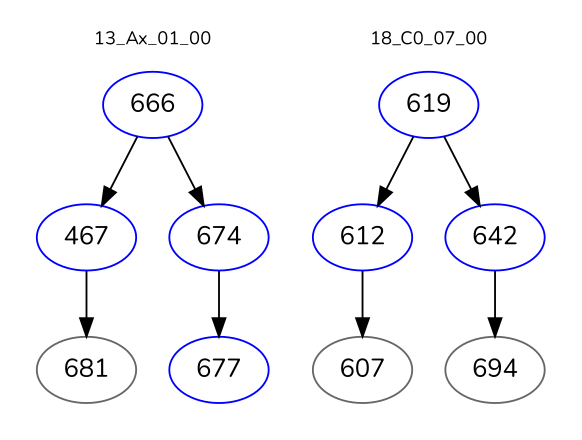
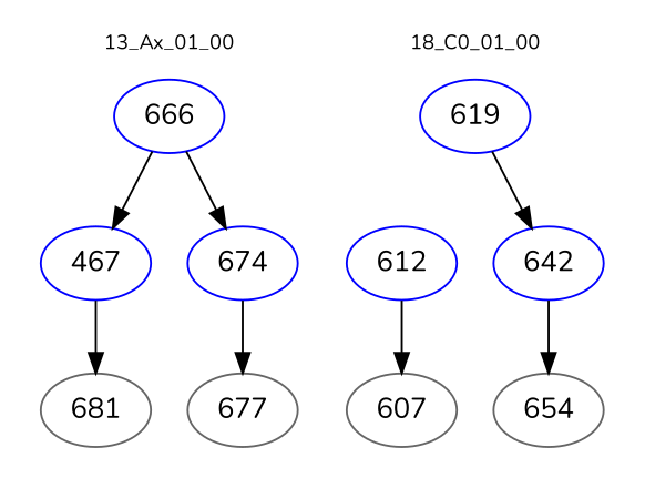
  digraph {
    fontname=Nunito
    node [color=blue fontname=Nunito]
    edge [color=black fontname=Nunito]
    n1 [label=666]
    n2 [label=467]
    n3 [label=674]
    n4 [color=gray40 label=681]
-   n5 [label=677]
+   n5 [color=gray40 label=677]
    n6 [label=619]
    n7 [label=612]
    n8 [label=642]
    n9 [color=gray40 label=607]
-   n10 [color=gray40 label=694]
+   n10 [color=gray40 label=654]
    subgraph cluster_1 {
      color=white
      fontsize=10
      label="13_Ax_01_00"
      n1
      n2
      n3
      n4
      n5
    }
    subgraph cluster_2 {
      color=white
      fontsize=10
-     label="18_C0_07_00"
+     label="18_C0_01_00"
      n6
      n7
      n8
      n9
      n10
    }
    n1 -> n2
    n1 -> n3
    n2 -> n4
    n3 -> n5
-   n6 -> n7
    n6 -> n8
    n7 -> n9
    n8 -> n10
  }
